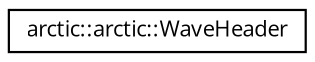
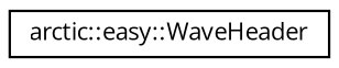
  digraph {
    rankdir=LR
    fontname="Open Sans"
-   n1 [color=black fillcolor=white fontname="Open Sans" fontsize=10 height=0.2 label="arctic::arctic::WaveHeader" shape=record style=filled width=0.4]
+   n1 [color=black fillcolor=white fontname="Open Sans" fontsize=10 height=0.2 label="arctic::easy::WaveHeader" shape=record style=filled width=0.4]
  }
